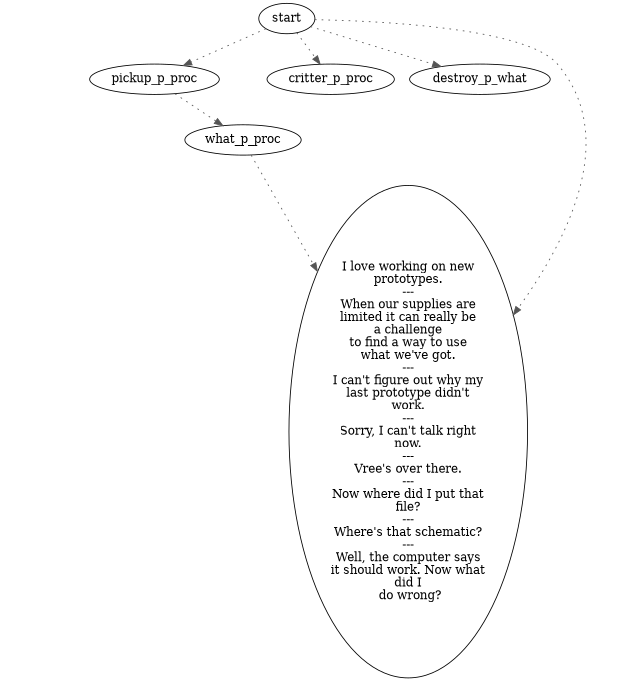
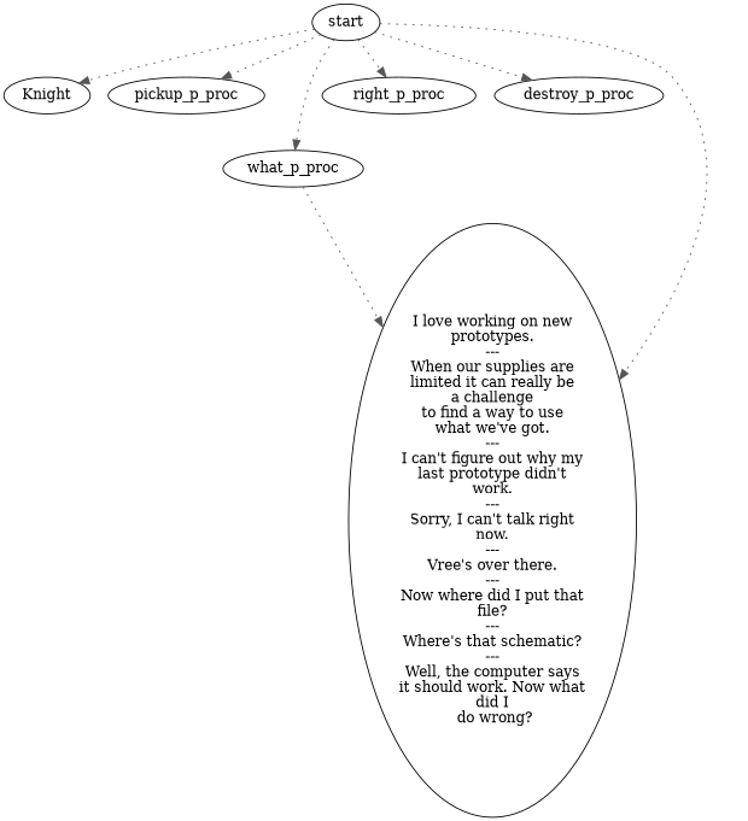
  digraph {
    node [color="#000000" fillcolor="#FFFFFF" style=filled]
    edge [color="#555555" style=dotted]
+   n1 [label=Knight]
    start
    pickup_p_proc
    n4 [label=what_p_proc]
-   critter_p_proc
-   destroy_p_proc [label=destroy_p_what]
+   critter_p_proc [label=right_p_proc]
+   destroy_p_proc
    n7 [label="I love working on new\nprototypes.\n---\nWhen our supplies are\nlimited it can really be\na challenge\nto find a way to use\nwhat we've got.\n---\nI can't figure out why my\nlast prototype didn't\nwork.\n---\nSorry, I can't talk right\nnow.\n---\nVree's over there.\n---\nNow where did I put that\nfile?\n---\nWhere's that schematic?\n---\nWell, the computer says\nit should work. Now what\ndid I\n do wrong?"]
+   start -> n1
    start -> pickup_p_proc
-   pickup_p_proc -> n4
+   start -> n4
    start -> critter_p_proc
    start -> destroy_p_proc
    start -> n7
    n4 -> n7
  }
